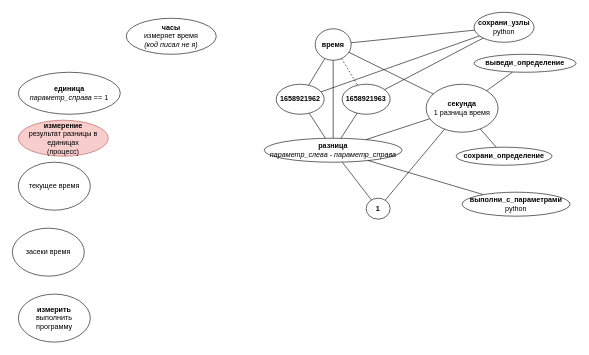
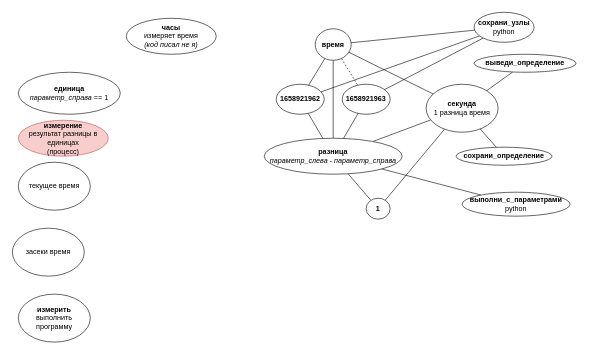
  <mxCell id="0" />
  <mxCell id="1" parent="0" />
  <mxCell id="2" value="&lt;b&gt;часы&lt;/b&gt;&lt;br&gt;измеряет время&lt;br&gt;&lt;i&gt;(код писал не я)&lt;/i&gt;" style="ellipse;whiteSpace=wrap;html=1;" parent="1" vertex="1"><mxGeometry x="210" y="30" width="150" height="60" as="geometry" /></mxCell>
  <mxCell id="3" value="&lt;b&gt;измерение&lt;/b&gt;&lt;br&gt;результат разницы в единицах&lt;br&gt;(процесс)" style="ellipse;whiteSpace=wrap;html=1;fillColor=#f8cecc;strokeColor=#b85450;" parent="1" vertex="1"><mxGeometry x="30" y="200" width="150" height="60" as="geometry" /></mxCell>
  <mxCell id="4" style="edgeStyle=none;rounded=0;orthogonalLoop=1;jettySize=auto;html=1;endArrow=none;endFill=0;startArrow=none;startFill=0;" parent="1" source="5" target="11" edge="1"><mxGeometry relative="1" as="geometry" /></mxCell>
  <mxCell id="5" value="&lt;span style=&quot;font-family: verdana, sans-serif; text-align: left; background-color: rgb(255, 255, 255);&quot;&gt;&lt;b&gt;1658921962&lt;/b&gt;&lt;/span&gt;" style="ellipse;whiteSpace=wrap;html=1;" parent="1" vertex="1"><mxGeometry x="460" y="140" width="80" height="50" as="geometry" /></mxCell>
  <mxCell id="6" style="edgeStyle=none;rounded=0;orthogonalLoop=1;jettySize=auto;html=1;endArrow=none;endFill=0;" parent="1" source="7" target="11" edge="1"><mxGeometry relative="1" as="geometry" /></mxCell>
  <mxCell id="7" value="&lt;b style=&quot;font-family: verdana, sans-serif; text-align: left;&quot;&gt;1658921963&lt;/b&gt;" style="ellipse;whiteSpace=wrap;html=1;" parent="1" vertex="1"><mxGeometry x="570" y="140" width="80" height="50" as="geometry" /></mxCell>
  <mxCell id="8" style="edgeStyle=none;rounded=0;orthogonalLoop=1;jettySize=auto;html=1;startArrow=none;startFill=0;endArrow=none;endFill=0;" parent="1" source="11" target="15" edge="1"><mxGeometry relative="1" as="geometry" /></mxCell>
  <mxCell id="9" style="edgeStyle=none;rounded=0;orthogonalLoop=1;jettySize=auto;html=1;endArrow=none;endFill=0;" parent="1" source="11" target="12" edge="1"><mxGeometry relative="1" as="geometry" /></mxCell>
  <mxCell id="10" style="edgeStyle=none;rounded=0;orthogonalLoop=1;jettySize=auto;html=1;endArrow=none;endFill=0;" edge="1" parent="1" source="11" target="20"><mxGeometry relative="1" as="geometry" /></mxCell>
- <mxCell id="11" value="&lt;b&gt;разница&lt;/b&gt;&lt;br&gt;&lt;i&gt;параметр_слева&lt;/i&gt;&amp;nbsp;- &lt;i&gt;параметр_справа&lt;/i&gt;" style="ellipse;whiteSpace=wrap;html=1;" parent="1" vertex="1"><mxGeometry x="440" y="230" width="230" height="40" as="geometry" /></mxCell>
+ <mxCell id="11" value="&lt;b&gt;разница&lt;/b&gt;&lt;br&gt;&lt;i&gt;параметр_слева&lt;/i&gt;&amp;nbsp;- &lt;i&gt;параметр_справа&lt;/i&gt;" style="ellipse;whiteSpace=wrap;html=1;" parent="1" vertex="1"><mxGeometry x="440" y="230" width="230" height="60" as="geometry" /></mxCell>
  <mxCell id="12" value="&lt;b&gt;секунда&lt;/b&gt;&lt;br&gt;1 разница время" style="ellipse;whiteSpace=wrap;html=1;" parent="1" vertex="1"><mxGeometry x="710" y="140" width="120" height="80" as="geometry" /></mxCell>
  <mxCell id="13" value="&lt;b&gt;единица&lt;/b&gt;&lt;br&gt;&lt;i&gt;параметр_справа&lt;/i&gt;&amp;nbsp;== 1" style="ellipse;whiteSpace=wrap;html=1;" parent="1" vertex="1"><mxGeometry x="30" y="120" width="170" height="70" as="geometry" /></mxCell>
  <mxCell id="14" style="edgeStyle=none;rounded=0;orthogonalLoop=1;jettySize=auto;html=1;endArrow=none;endFill=0;" parent="1" source="15" target="12" edge="1"><mxGeometry relative="1" as="geometry" /></mxCell>
  <mxCell id="15" value="&lt;b&gt;1&lt;/b&gt;" style="ellipse;whiteSpace=wrap;html=1;" parent="1" vertex="1"><mxGeometry x="610" y="330" width="40" height="35" as="geometry" /></mxCell>
  <mxCell id="16" value="&lt;b&gt;измерить&lt;/b&gt;&lt;br&gt;выполнить программу" style="ellipse;whiteSpace=wrap;html=1;" parent="1" vertex="1"><mxGeometry x="30" y="490" width="120" height="80" as="geometry" /></mxCell>
  <mxCell id="17" style="rounded=0;orthogonalLoop=1;jettySize=auto;html=1;endArrow=none;endFill=0;" parent="1" source="20" target="5" edge="1"><mxGeometry relative="1" as="geometry" /></mxCell>
  <mxCell id="18" style="edgeStyle=none;rounded=0;orthogonalLoop=1;jettySize=auto;html=1;endArrow=none;endFill=0;dashed=1;" parent="1" source="20" target="7" edge="1"><mxGeometry relative="1" as="geometry" /></mxCell>
  <mxCell id="19" style="edgeStyle=none;rounded=0;orthogonalLoop=1;jettySize=auto;html=1;endArrow=none;endFill=0;" parent="1" source="20" target="12" edge="1"><mxGeometry relative="1" as="geometry" /></mxCell>
  <mxCell id="20" value="&lt;b&gt;время&lt;/b&gt;" style="ellipse;whiteSpace=wrap;html=1;" parent="1" vertex="1"><mxGeometry x="525" y="47.5" width="60" height="52.5" as="geometry" /></mxCell>
  <mxCell id="21" value="засеки время" style="ellipse;whiteSpace=wrap;html=1;" parent="1" vertex="1"><mxGeometry x="20" y="380" width="120" height="80" as="geometry" /></mxCell>
  <mxCell id="22" value="текущее время" style="ellipse;whiteSpace=wrap;html=1;" parent="1" vertex="1"><mxGeometry x="30" y="270" width="120" height="80" as="geometry" /></mxCell>
  <mxCell id="23" style="rounded=0;orthogonalLoop=1;jettySize=auto;html=1;endArrow=none;endFill=0;" edge="1" parent="1" source="26" target="20"><mxGeometry relative="1" as="geometry" /></mxCell>
  <mxCell id="24" style="edgeStyle=none;rounded=0;orthogonalLoop=1;jettySize=auto;html=1;endArrow=none;endFill=0;" edge="1" parent="1" source="26" target="7"><mxGeometry relative="1" as="geometry" /></mxCell>
  <mxCell id="25" style="edgeStyle=none;rounded=0;orthogonalLoop=1;jettySize=auto;html=1;endArrow=none;endFill=0;" edge="1" parent="1" source="26" target="5"><mxGeometry relative="1" as="geometry" /></mxCell>
  <mxCell id="26" value="&lt;b&gt;сохрани_узлы&lt;/b&gt;&lt;br&gt;python" style="ellipse;whiteSpace=wrap;html=1;" parent="1" vertex="1"><mxGeometry x="790" y="20" width="100" height="50" as="geometry" /></mxCell>
  <mxCell id="27" style="edgeStyle=none;rounded=0;orthogonalLoop=1;jettySize=auto;html=1;endArrow=none;endFill=0;" edge="1" parent="1" source="28" target="11"><mxGeometry relative="1" as="geometry" /></mxCell>
  <mxCell id="28" value="&lt;b&gt;выполни_с_параметрами&lt;/b&gt;&lt;br&gt;python" style="ellipse;whiteSpace=wrap;html=1;" vertex="1" parent="1"><mxGeometry x="770" y="320" width="180" height="40" as="geometry" /></mxCell>
  <mxCell id="29" style="edgeStyle=none;rounded=0;orthogonalLoop=1;jettySize=auto;html=1;endArrow=none;endFill=0;" edge="1" parent="1" source="30" target="12"><mxGeometry relative="1" as="geometry" /></mxCell>
  <mxCell id="30" value="&lt;b&gt;сохрани_определение&lt;br&gt;&lt;/b&gt;" style="ellipse;whiteSpace=wrap;html=1;" vertex="1" parent="1"><mxGeometry x="760" y="245" width="160" height="30" as="geometry" /></mxCell>
  <mxCell id="31" style="edgeStyle=none;rounded=0;orthogonalLoop=1;jettySize=auto;html=1;endArrow=none;endFill=0;" edge="1" parent="1" source="32" target="12"><mxGeometry relative="1" as="geometry" /></mxCell>
  <mxCell id="32" value="&lt;b&gt;выведи_определение&lt;/b&gt;" style="ellipse;whiteSpace=wrap;html=1;" vertex="1" parent="1"><mxGeometry x="790" y="90" width="170" height="30" as="geometry" /></mxCell>
